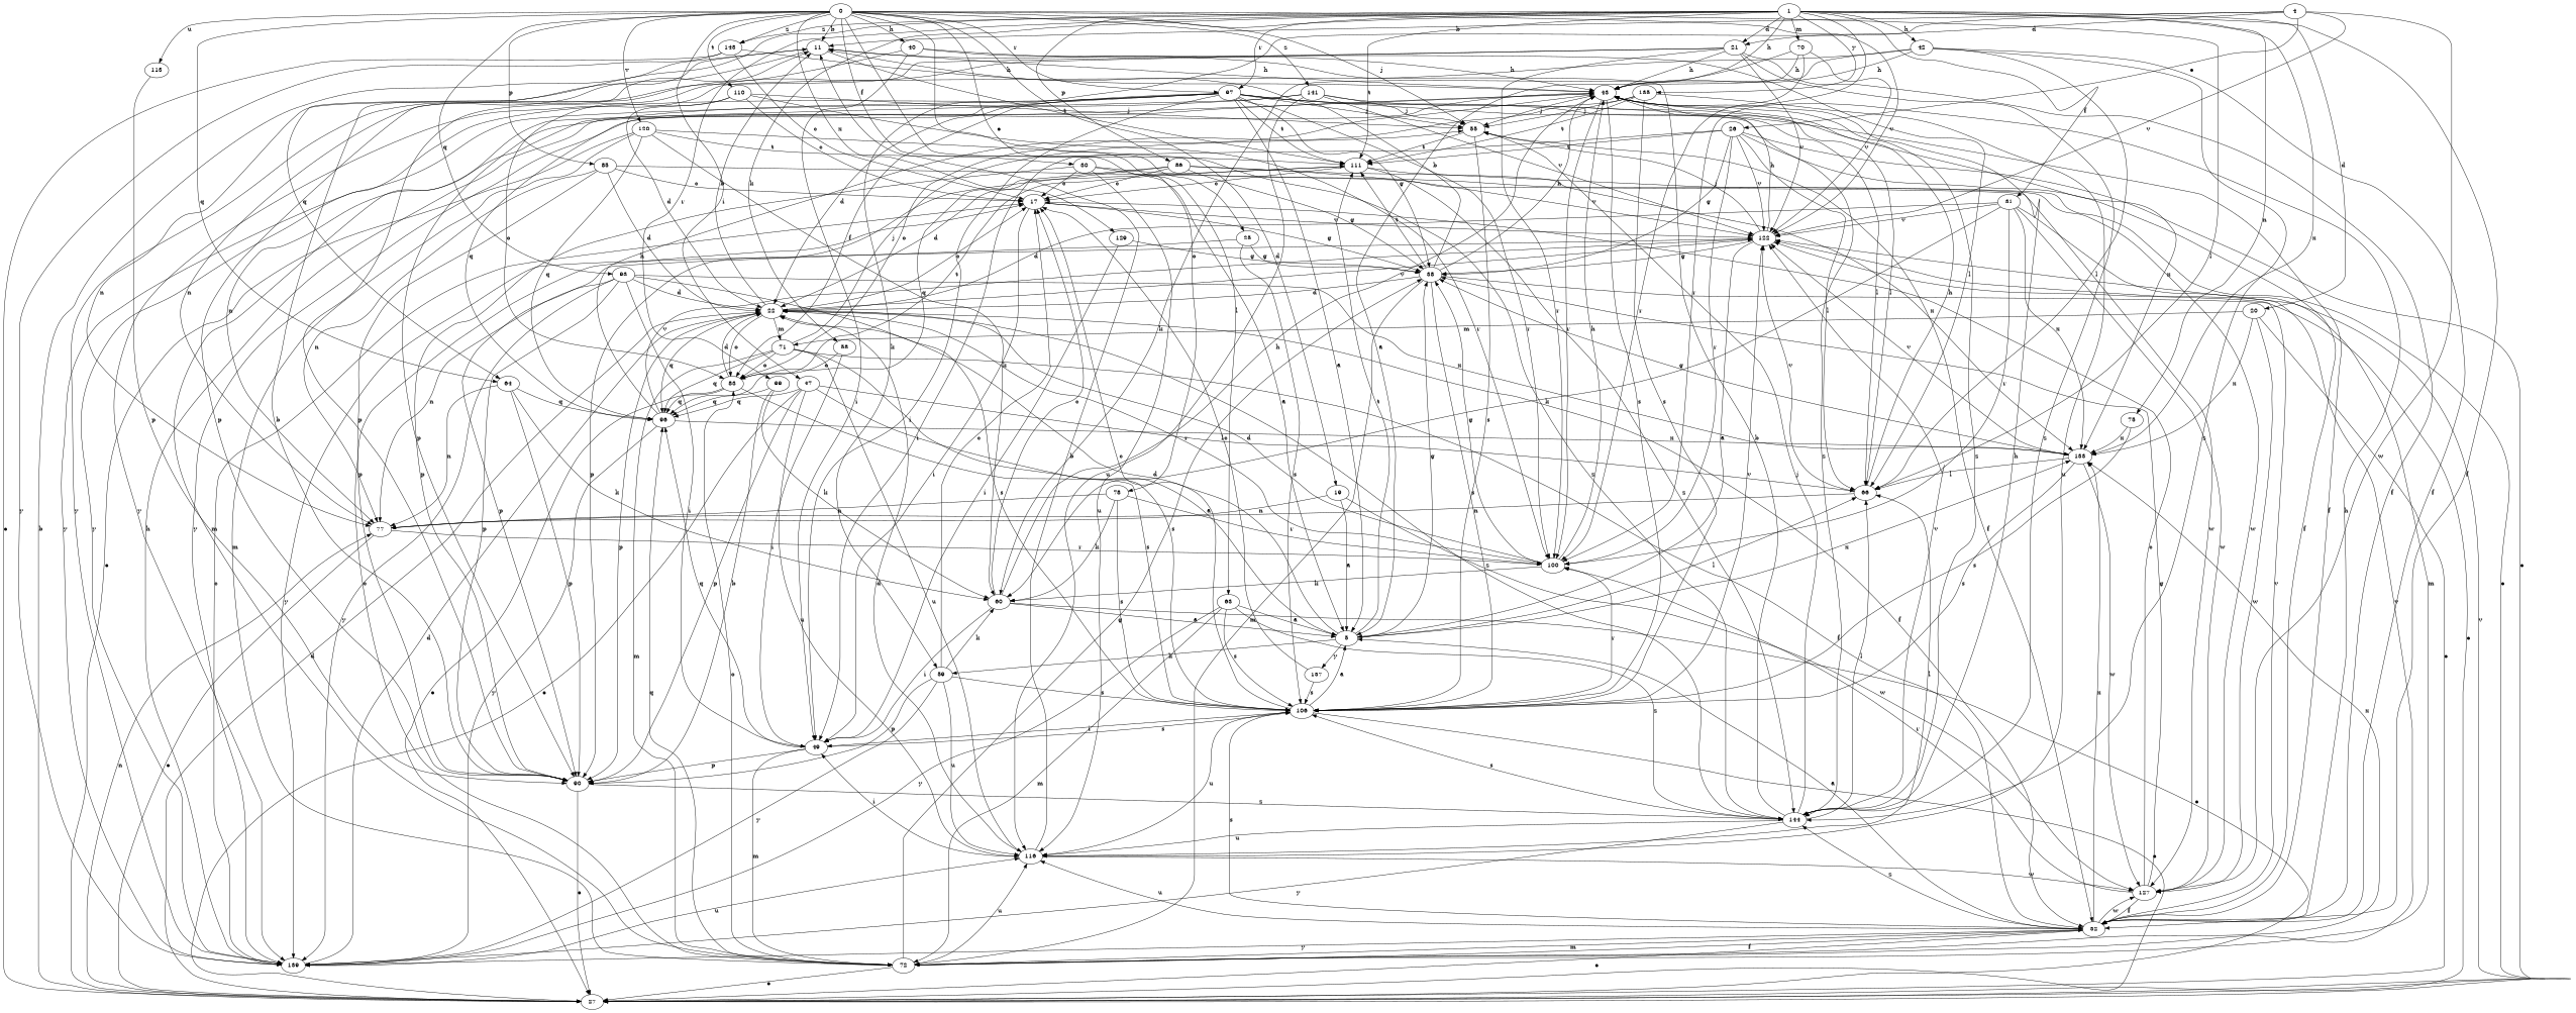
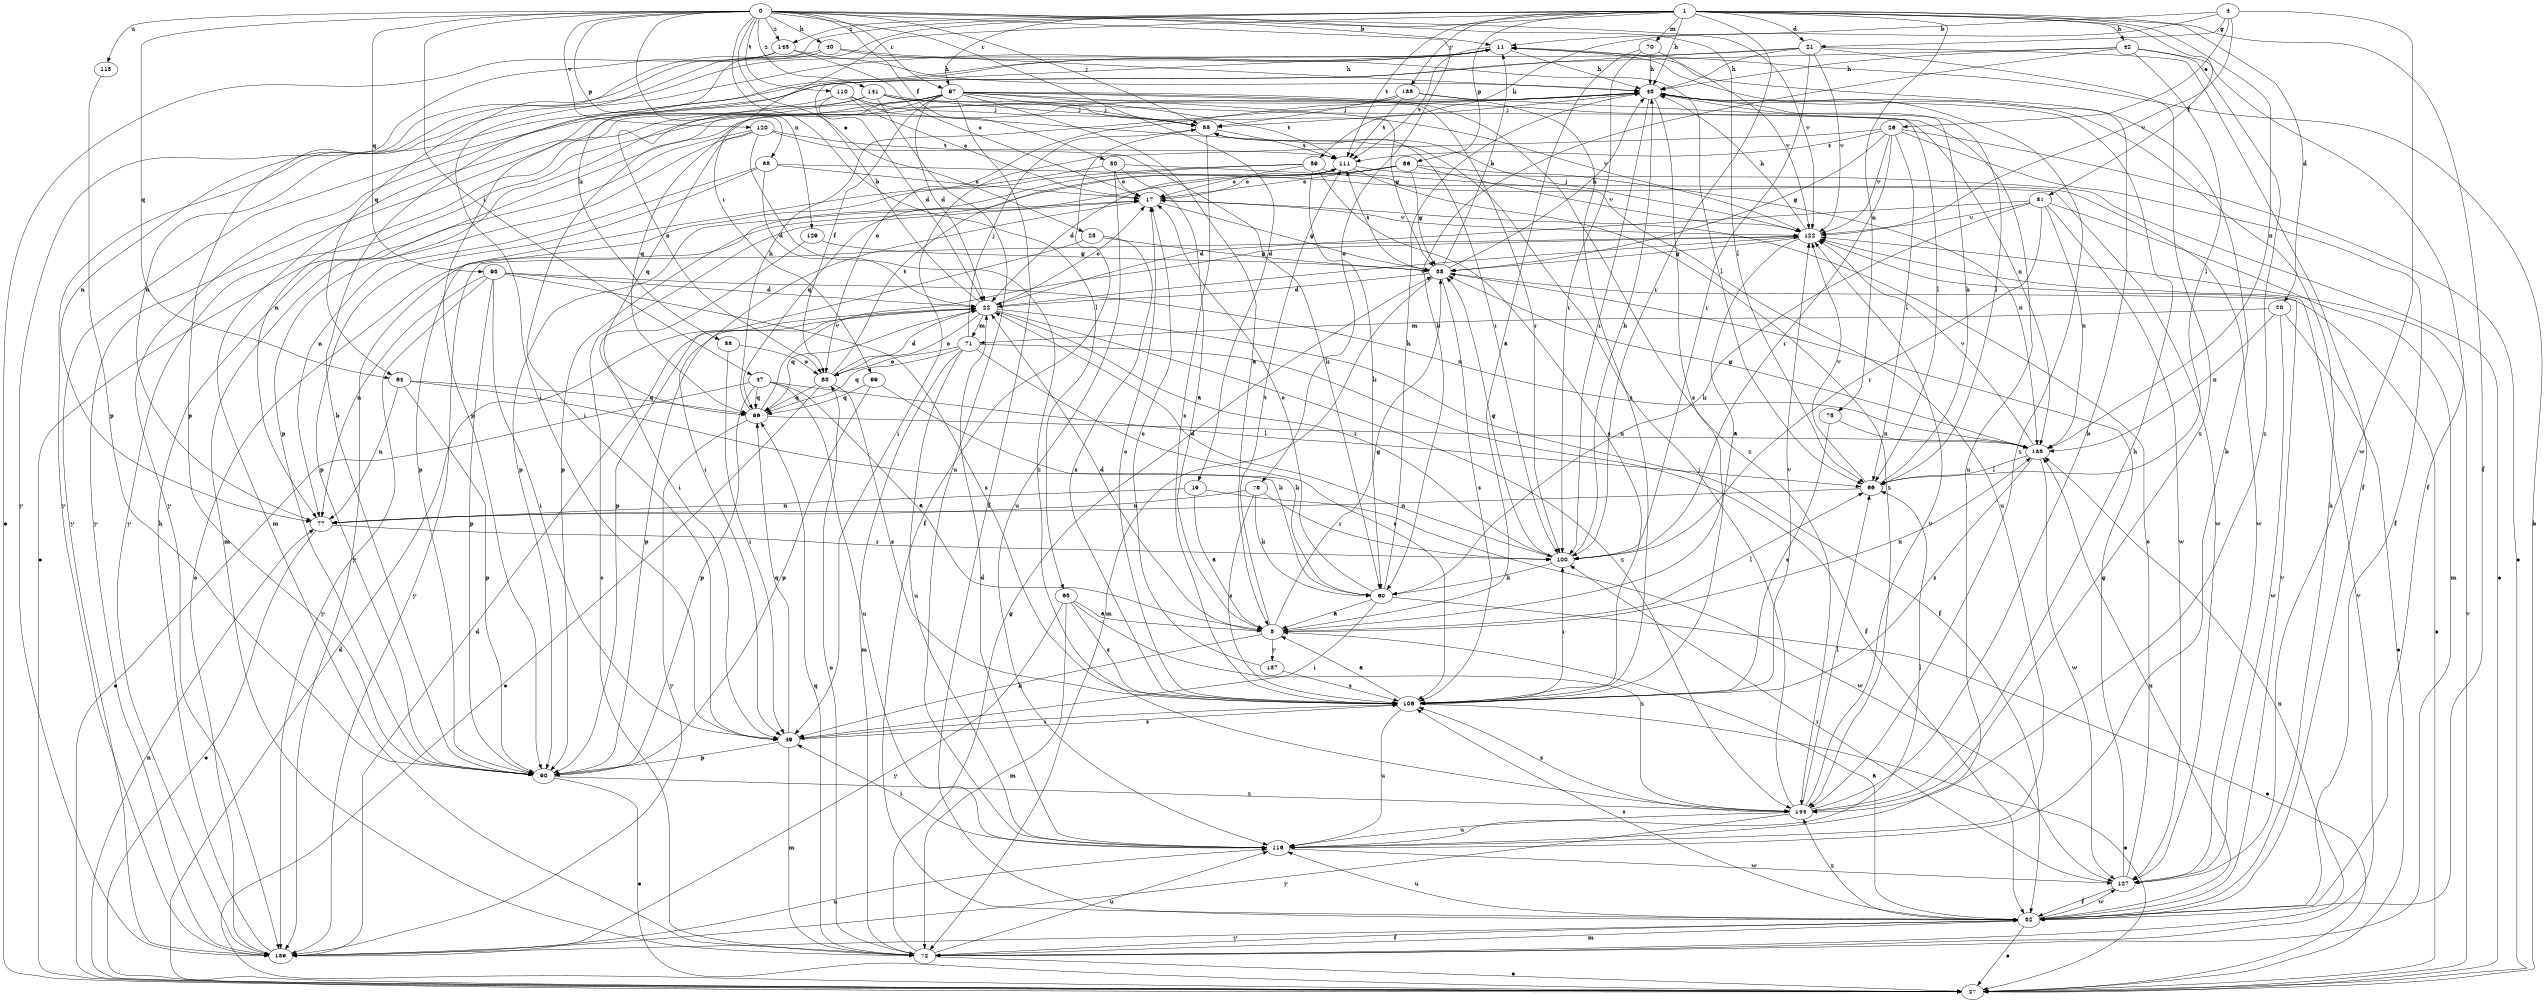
  strict digraph {
    0
    11
    19
    25
    30
    40
    47
    55
    63
    66
    78
    85
    93
    n14 [label=64]
    97
    110
    113
    120
    122
    129
    141
    143
    43
    111
    77
    139
    127
    5
    38
    90
    106
    17
    116
    49
    27
    n36 [label=96]
    32
    144
    72
    100
    60
    22
    133
    83
    1
    20
    21
    31
    42
    58
    70
    75
    86
    99
    135
    71
    4
    26
    59
    137
    0 -> 11 [label=b]
    0 -> 19 [label=d]
    0 -> 25 [label=e]
    0 -> 30 [label=f]
    0 -> 40 [label=h]
    0 -> 47 [label=i]
    0 -> 55 [label=j]
    0 -> 63 [label=l]
    0 -> 66 [label=l]
    0 -> 78 [label=o]
    0 -> 85 [label=p]
    0 -> 93 [label=q]
    0 -> n14 [label=q]
    0 -> 97 [label=r]
    0 -> 110 [label=t]
    0 -> 113 [label=u]
    0 -> 120 [label=v]
    0 -> 122 [label=v]
    0 -> 129 [label=x]
    0 -> 141 [label=z]
    0 -> 143 [label=z]
    11 -> 43 [label=h]
    11 -> 111 [label=t]
    11 -> 77 [label=n]
    11 -> 139 [label=y]
    19 -> 77 [label=n]
    19 -> 127 [label=w]
    19 -> 5 [label=a]
    25 -> 38 [label=g]
    25 -> 90 [label=p]
    25 -> 106 [label=s]
    30 -> 127 [label=w]
    30 -> 5 [label=a]
    30 -> 90 [label=p]
    30 -> 17 [label=c]
    30 -> 116 [label=u]
    40 -> 66 [label=l]
    40 -> 43 [label=h]
    40 -> 90 [label=p]
    40 -> 49 [label=i]
    47 -> 66 [label=l]
    47 -> 5 [label=a]
    47 -> 90 [label=p]
    47 -> 116 [label=u]
    47 -> 27 [label=e]
    47 -> n36 [label=q]
    55 -> 111 [label=t]
    55 -> 106 [label=s]
    55 -> 32 [label=f]
    63 -> 139 [label=y]
    63 -> 5 [label=a]
    63 -> 106 [label=s]
    63 -> 144 [label=z]
    63 -> 72 [label=m]
    66 -> 122 [label=v]
    66 -> 43 [label=h]
    66 -> 77 [label=n]
    78 -> 77 [label=n]
    78 -> 106 [label=s]
    78 -> 100 [label=r]
    78 -> 60 [label=k]
    85 -> 77 [label=n]
    85 -> 127 [label=w]
    85 -> 90 [label=p]
    85 -> 17 [label=c]
    85 -> 22 [label=d]
    93 -> 77 [label=n]
    93 -> 139 [label=y]
    93 -> 90 [label=p]
    93 -> 106 [label=s]
    93 -> 49 [label=i]
    93 -> 22 [label=d]
    93 -> 133 [label=x]
    n14 -> 77 [label=n]
    n14 -> 90 [label=p]
    n14 -> n36 [label=q]
    n14 -> 60 [label=k]
    97 -> 55 [label=j]
    97 -> 66 [label=l]
    97 -> 111 [label=t]
    97 -> 139 [label=y]
    97 -> 5 [label=a]
    97 -> 38 [label=g]
    97 -> 90 [label=p]
    97 -> 49 [label=i]
    97 -> n36 [label=q]
    97 -> 32 [label=f]
    97 -> 144 [label=z]
    97 -> 100 [label=r]
    97 -> 22 [label=d]
    97 -> 83 [label=f]
    110 -> 55 [label=j]
    110 -> 17 [label=c]
    110 -> 100 [label=r]
    110 -> 22 [label=d]
    110 -> 83 [label=o]
    113 -> 90 [label=p]
    120 -> 111 [label=t]
    120 -> 27 [label=e]
    120 -> n36 [label=q]
    120 -> 144 [label=z]
    120 -> 72 [label=m]
    120 -> 60 [label=k]
    122 -> 55 [label=j]
    122 -> 43 [label=h]
    122 -> 139 [label=y]
    122 -> 5 [label=a]
    122 -> 38 [label=g]
    129 -> 38 [label=g]
    129 -> 49 [label=i]
    141 -> 55 [label=j]
    141 -> 122 [label=v]
    141 -> 139 [label=y]
    141 -> 116 [label=u]
    141 -> 72 [label=m]
    141 -> 133 [label=x]
    143 -> 43 [label=h]
    143 -> 139 [label=y]
    143 -> 17 [label=c]
    143 -> 27 [label=e]
    43 -> 55 [label=j]
    43 -> 66 [label=l]
    43 -> 77 [label=n]
    43 -> 139 [label=y]
    43 -> 106 [label=s]
    43 -> 144 [label=z]
    43 -> 100 [label=r]
    111 -> 17 [label=c]
    111 -> 27 [label=e]
    111 -> 144 [label=z]
    111 -> 22 [label=d]
    77 -> 27 [label=e]
    77 -> 100 [label=r]
    139 -> 43 [label=h]
    139 -> 17 [label=c]
    139 -> 116 [label=u]
    139 -> 22 [label=d]
    127 -> 38 [label=g]
    127 -> 17 [label=c]
    127 -> 32 [label=f]
    127 -> 100 [label=r]
    5 -> 66 [label=l]
    5 -> 111 [label=t]
    5 -> 38 [label=g]
    5 -> 22 [label=d]
    5 -> 133 [label=x]
-   5 -> 59 [label=k]
+   5 -> 49 [label=k]
    5 -> 137 [label=y]
    38 -> 11 [label=b]
    38 -> 43 [label=h]
    38 -> 111 [label=t]
    38 -> 106 [label=s]
    38 -> 27 [label=e]
    38 -> 72 [label=m]
    38 -> 22 [label=d]
    90 -> 11 [label=b]
    90 -> 27 [label=e]
    90 -> 144 [label=z]
    106 -> 122 [label=v]
    106 -> 5 [label=a]
    106 -> 17 [label=c]
    106 -> 116 [label=u]
    106 -> 49 [label=i]
    106 -> 27 [label=e]
    106 -> 100 [label=r]
    17 -> 122 [label=v]
    17 -> 38 [label=g]
    17 -> 49 [label=i]
    116 -> 11 [label=b]
    116 -> 66 [label=l]
    116 -> 127 [label=w]
    116 -> 49 [label=i]
    116 -> 22 [label=d]
    49 -> 90 [label=p]
    49 -> 106 [label=s]
    49 -> n36 [label=q]
    49 -> 72 [label=m]
    27 -> 11 [label=b]
    27 -> 122 [label=v]
    27 -> 77 [label=n]
    27 -> 22 [label=d]
    n36 -> 122 [label=v]
    n36 -> 43 [label=h]
    n36 -> 139 [label=y]
    n36 -> 133 [label=x]
    32 -> 122 [label=v]
    32 -> 43 [label=h]
    32 -> 139 [label=y]
    32 -> 127 [label=w]
    32 -> 5 [label=a]
    32 -> 106 [label=s]
    32 -> 116 [label=u]
    32 -> 27 [label=e]
    32 -> 144 [label=z]
    32 -> 72 [label=m]
    32 -> 133 [label=x]
    144 -> 11 [label=b]
    144 -> 55 [label=j]
    144 -> 66 [label=l]
    144 -> 122 [label=v]
    144 -> 43 [label=h]
    144 -> 139 [label=y]
    144 -> 106 [label=s]
    144 -> 116 [label=u]
    72 -> 122 [label=v]
    72 -> 38 [label=g]
    72 -> 17 [label=c]
    72 -> 116 [label=u]
    72 -> 27 [label=e]
    72 -> n36 [label=q]
    72 -> 32 [label=f]
    72 -> 133 [label=x]
    72 -> 83 [label=o]
    100 -> 43 [label=h]
    100 -> 38 [label=g]
    100 -> 60 [label=k]
    100 -> 22 [label=d]
    60 -> 43 [label=h]
    60 -> 5 [label=a]
    60 -> 17 [label=c]
    60 -> 49 [label=i]
    60 -> 27 [label=e]
    22 -> 11 [label=b]
    22 -> 122 [label=v]
    22 -> 90 [label=p]
    22 -> 17 [label=c]
    22 -> n36 [label=q]
    22 -> 32 [label=f]
    22 -> 144 [label=z]
    22 -> 100 [label=r]
    22 -> 83 [label=o]
    22 -> 71 [label=m]
    133 -> 66 [label=l]
    133 -> 122 [label=v]
    133 -> 127 [label=w]
    133 -> 38 [label=g]
    133 -> 106 [label=s]
    83 -> 111 [label=t]
    83 -> 106 [label=s]
    83 -> 27 [label=e]
    83 -> n36 [label=q]
    83 -> 22 [label=d]
    1 -> n14 [label=q]
    1 -> 97 [label=r]
    1 -> 143 [label=z]
    1 -> 43 [label=h]
    1 -> 111 [label=t]
    1 -> 32 [label=f]
    1 -> 100 [label=r]
    1 -> 133 [label=x]
    1 -> 20 [label=d]
    1 -> 21 [label=d]
    1 -> 31 [label=f]
    1 -> 42 [label=h]
    1 -> 58 [label=k]
    1 -> 70 [label=m]
    1 -> 75 [label=n]
    1 -> 86 [label=p]
    1 -> 99 [label=r]
    1 -> 135 [label=y]
    20 -> 127 [label=w]
    20 -> 27 [label=e]
    20 -> 133 [label=x]
    20 -> 71 [label=m]
    21 -> 122 [label=v]
    21 -> 43 [label=h]
    21 -> 77 [label=n]
    21 -> 90 [label=p]
    21 -> 32 [label=f]
    21 -> 144 [label=z]
    21 -> 100 [label=r]
    31 -> 122 [label=v]
    31 -> 127 [label=w]
    31 -> 72 [label=m]
    31 -> 100 [label=r]
    31 -> 60 [label=k]
    31 -> 22 [label=d]
    31 -> 133 [label=x]
    42 -> 66 [label=l]
    42 -> 43 [label=h]
    42 -> 139 [label=y]
    42 -> 32 [label=f]
    42 -> 144 [label=z]
    42 -> 60 [label=k]
    58 -> 49 [label=i]
    58 -> 83 [label=o]
    70 -> 122 [label=v]
    70 -> 43 [label=h]
    70 -> 5 [label=a]
    70 -> 100 [label=r]
    75 -> 106 [label=s]
    75 -> 133 [label=x]
    86 -> 122 [label=v]
    86 -> 38 [label=g]
    86 -> 90 [label=p]
    86 -> 17 [label=c]
    86 -> n36 [label=q]
    86 -> 133 [label=x]
-   99 -> 90 [label=b]
+   99 -> 90 [label=p]
    99 -> n36 [label=q]
    99 -> 60 [label=k]
    135 -> 55 [label=j]
    135 -> 111 [label=t]
    135 -> 106 [label=s]
    135 -> 116 [label=u]
    135 -> 83 [label=o]
    71 -> 55 [label=j]
    71 -> 106 [label=s]
    71 -> 116 [label=u]
    71 -> n36 [label=q]
    71 -> 32 [label=f]
    71 -> 72 [label=m]
    71 -> 83 [label=o]
    4 -> 11 [label=b]
    4 -> 122 [label=v]
    4 -> 127 [label=w]
-   4 -> 21 [label=d]
+   4 -> 21 [label=g]
    4 -> 26 [label=e]
    4 -> 59 [label=k]
    26 -> 66 [label=l]
    26 -> 122 [label=v]
    26 -> 111 [label=t]
    26 -> 38 [label=g]
    26 -> 49 [label=i]
    26 -> 27 [label=e]
    26 -> 32 [label=f]
    26 -> 100 [label=r]
    59 -> 139 [label=y]
    59 -> 90 [label=p]
    59 -> 106 [label=s]
    59 -> 17 [label=c]
    59 -> 116 [label=u]
    59 -> 60 [label=k]
    137 -> 106 [label=s]
    137 -> 17 [label=c]
  }
